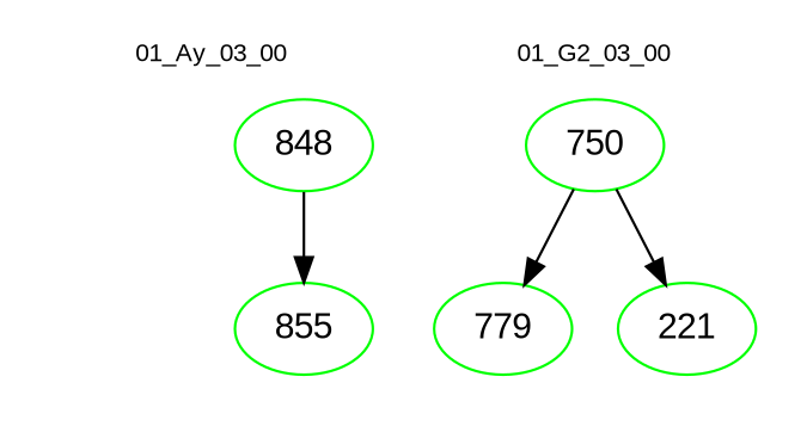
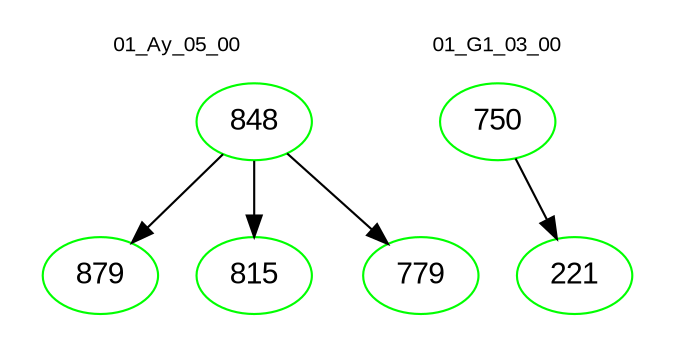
  digraph {
    fontname="Liberation Sans"
    node [color=green fontname="Liberation Sans"]
    edge [color=black fontname="Liberation Sans"]
    n1 [label=848]
-   n3 [label=855]
+   n2 [label=879]
+   n3 [label=815]
    n4 [label=750]
    n5 [label=221]
    n6 [label=779]
    subgraph cluster_1 {
      color=white
      fontsize=10
-     label="01_Ay_03_00"
+     label="01_Ay_05_00"
      n1
+     n2
      n3
    }
    subgraph cluster_2 {
      color=white
      fontsize=10
-     label="01_G2_03_00"
+     label="01_G1_03_00"
      n4
      n5
      n6
    }
+   n1 -> n2
    n1 -> n3
    n4 -> n5
-   n4 -> n6
+   n1 -> n6
  }
